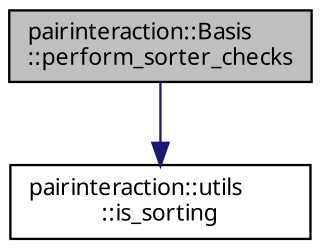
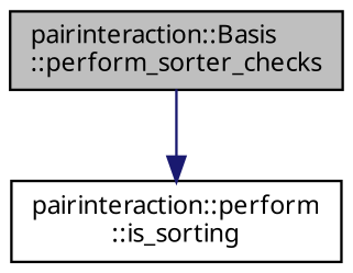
  digraph {
    rankdir=TB
    fontname="Noto Sans"
    node [color=black fontname="Noto Sans" fontsize=10 shape=record]
    n1 [fillcolor=grey75 fontcolor=black height=0.2 label="pairinteraction::Basis\l::perform_sorter_checks" style=filled width=0.4]
-   n2 [height=0.2 label="pairinteraction::utils\l::is_sorting" width=0.4]
+   n2 [height=0.2 label="pairinteraction::perform\l::is_sorting" width=0.4]
    n1 -> n2 [color=midnightblue fontname="Noto Sans" fontsize=10 labelfontname=Helvetica labelfontsize=10 style=solid]
  }
